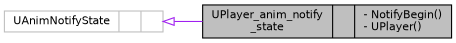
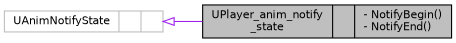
  digraph {
    rankdir=LR
    node [fontname=Helvetica fontsize=10 shape=record style=filled]
-   n1 [color=black fillcolor=grey75 fontcolor=black height=0.2 label="{UPlayer_anim_notify\l_state\n||- NotifyBegin()\l- UPlayer()\l}" width=0.4]
+   n1 [color=black fillcolor=grey75 fontcolor=black height=0.2 label="{UPlayer_anim_notify\l_state\n||- NotifyBegin()\l- NotifyEnd()\l}" width=0.4]
    n2 [color=grey75 fillcolor=white height=0.2 label="{UAnimNotifyState\n||}" width=0.4]
    n2 -> n1 [arrowtail=onormal color=purple dir=back fontname=Helvetica fontsize=10 labelfontname=Helvetica labelfontsize=10 style=solid]
  }
